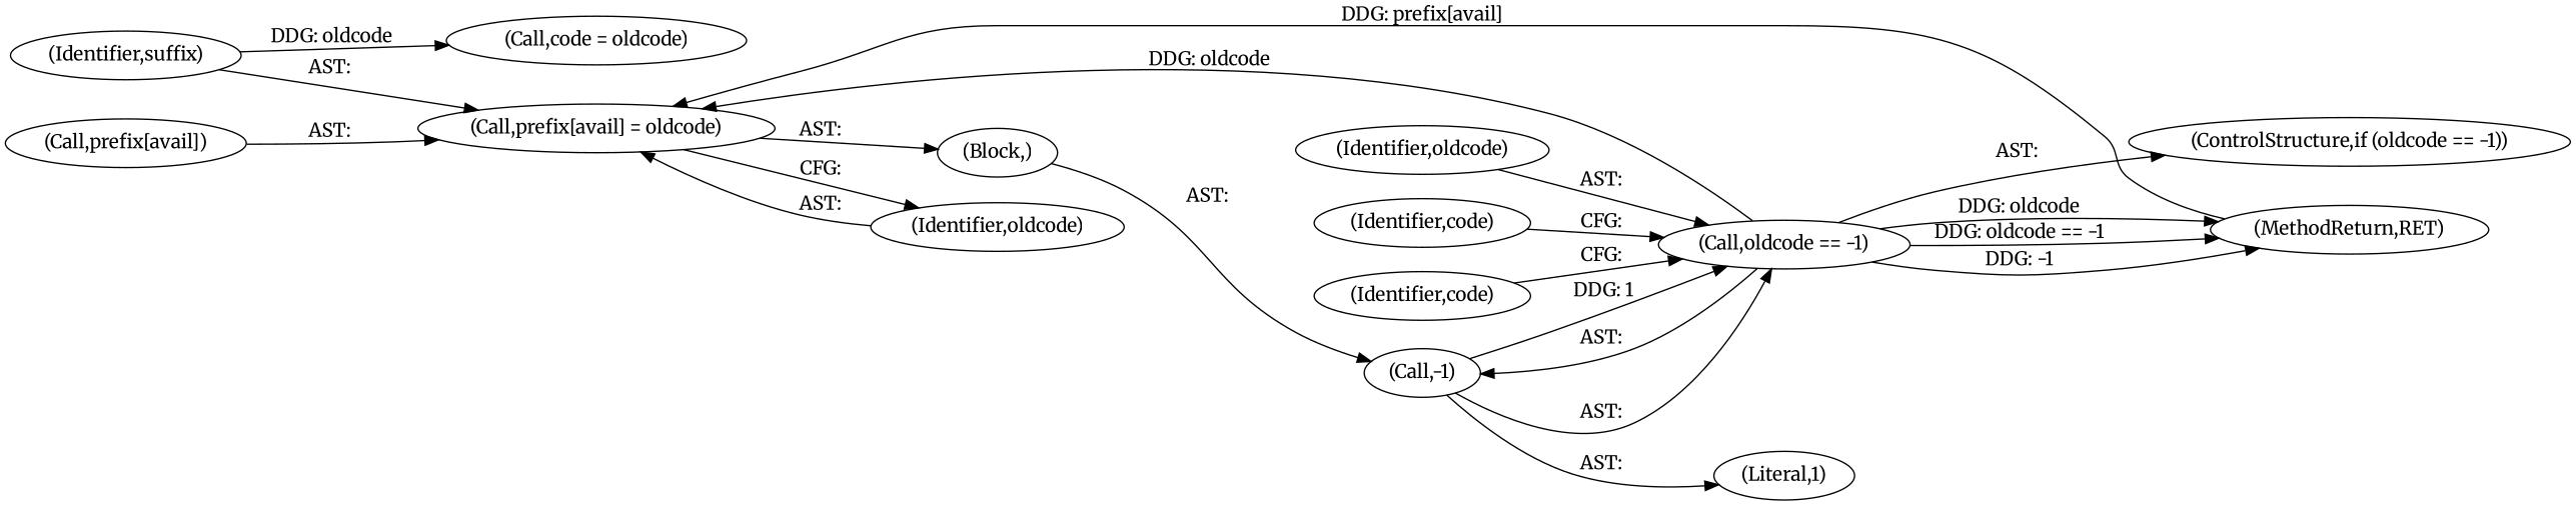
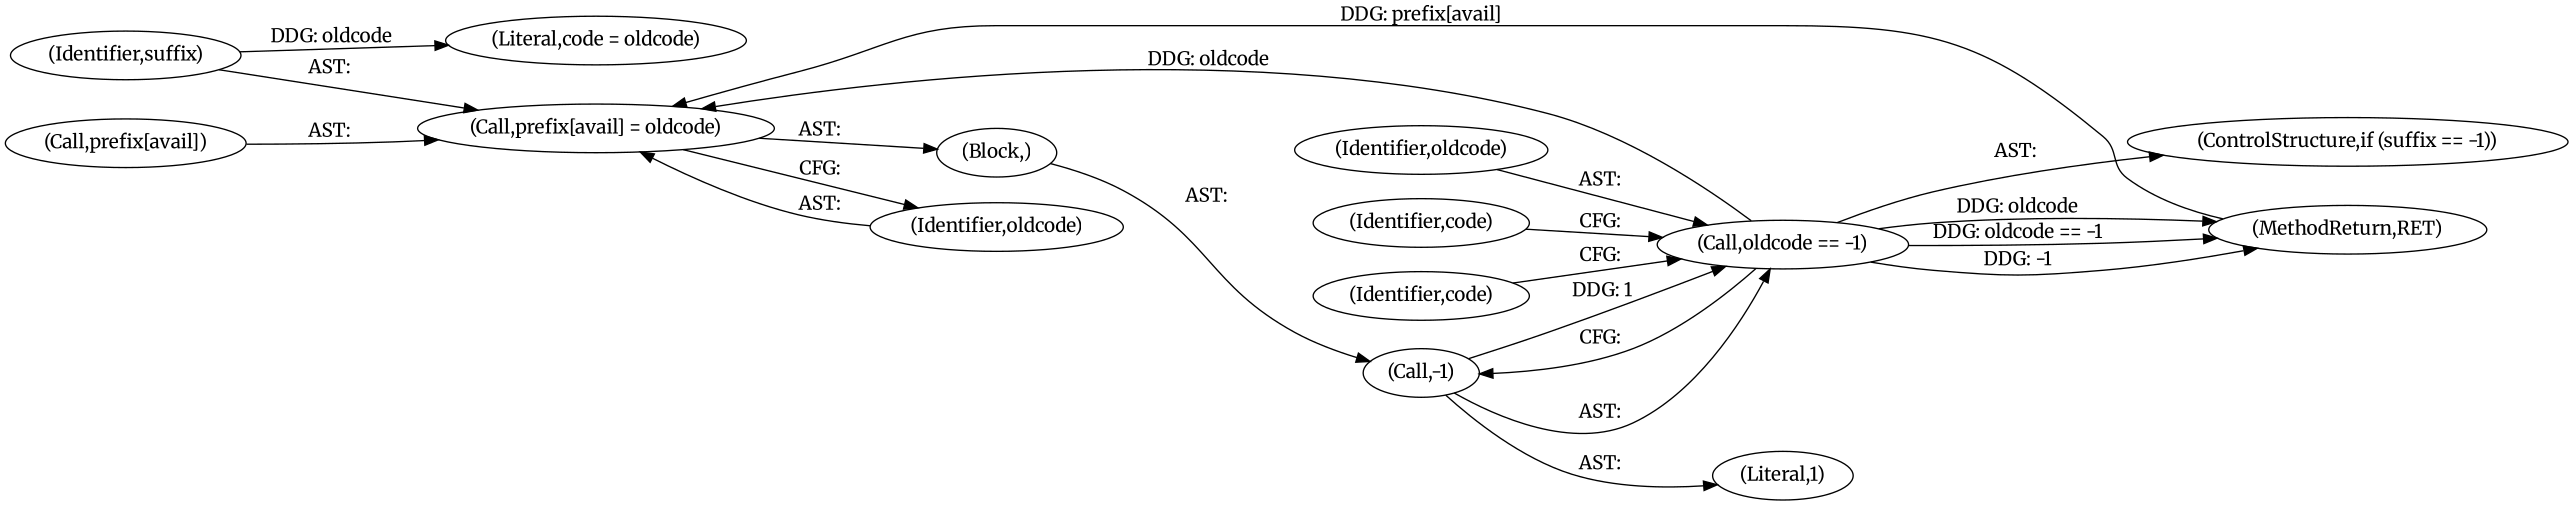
  digraph {
    fontname=Merriweather
    rankdir=LR
    node [fontname=Merriweather]
    edge [fontname=Merriweather]
    n1 [label="(Call,prefix[avail] = oldcode)"]
    n2 [label="(Block,)"]
    n3 [label="(Identifier,oldcode)"]
    n4 [label="(MethodReturn,RET)"]
    n5 [label="(Call,-1)"]
    n6 [label="(Call,oldcode == -1)"]
-   n7 [label="(ControlStructure,if (oldcode == -1))"]
+   n7 [label="(ControlStructure,if (suffix == -1))"]
    n8 [label="(Literal,1)"]
-   n9 [label="(Call,code = oldcode)"]
+   n9 [label="(Literal,code = oldcode)"]
    n10 [label="(Identifier,code)"]
    n11 [label="(Identifier,oldcode)"]
    n12 [label="(Identifier,suffix)"]
    n13 [label="(Call,prefix[avail])"]
    n14 [label="(Identifier,code)"]
    n1 -> n2 [label="AST: "]
    n1 -> n3 [label="CFG: "]
    n2 -> n5 [label="AST: "]
    n3 -> n1 [label="AST: "]
    n4 -> n1 [label="DDG: prefix[avail]"]
    n5 -> n6 [label="AST: "]
    n5 -> n6 [label="DDG: 1"]
    n5 -> n8 [label="AST: "]
    n6 -> n1 [label="DDG: oldcode"]
    n6 -> n4 [label="DDG: oldcode == -1"]
    n6 -> n4 [label="DDG: -1"]
    n6 -> n4 [label="DDG: oldcode"]
-   n6 -> n5 [label="AST: "]
+   n6 -> n5 [label="CFG: "]
    n6 -> n7 [label="AST: "]
    n10 -> n6 [label="CFG: "]
    n11 -> n6 [label="AST: "]
    n12 -> n1 [label="AST: "]
    n12 -> n9 [label="DDG: oldcode"]
    n13 -> n1 [label="AST: "]
    n14 -> n6 [label="CFG: "]
  }
